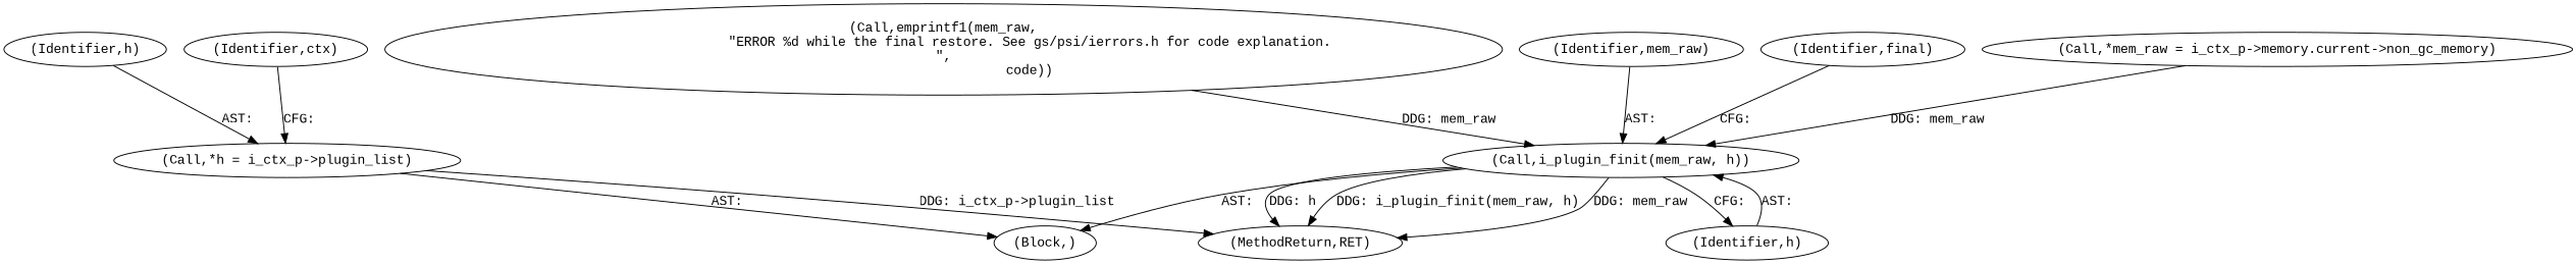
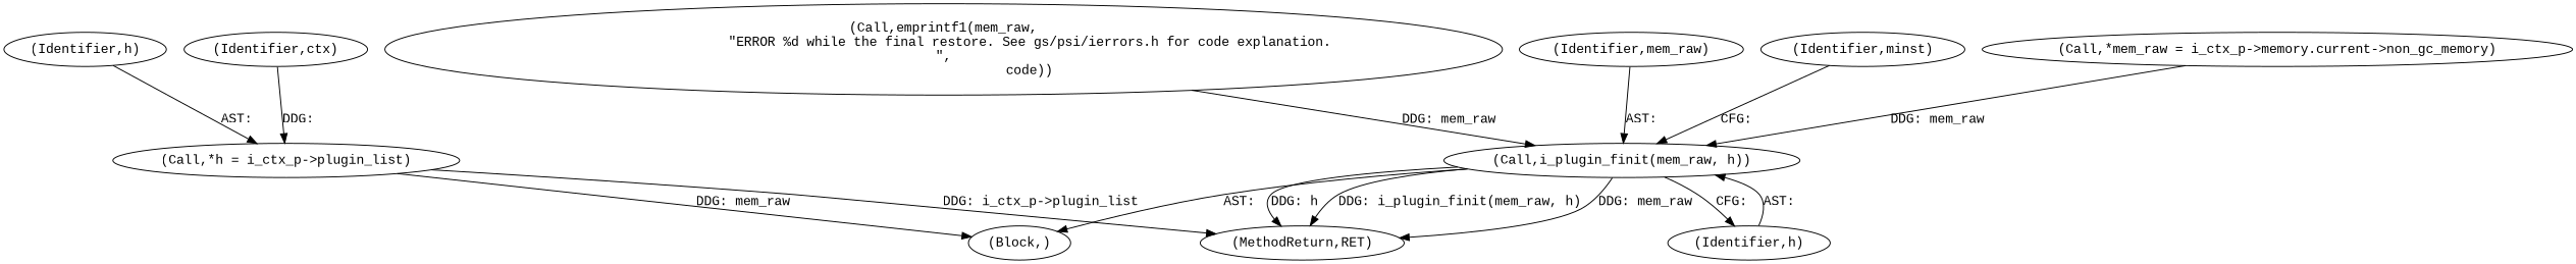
  digraph {
    fontname="Liberation Mono"
    node [fontname="Liberation Mono"]
    edge [fontname="Liberation Mono"]
    n1 [label="(Call,*h = i_ctx_p->plugin_list)"]
    n2 [label="(MethodReturn,RET)"]
    n3 [label="(Block,)"]
    n4 [label="(Call,i_plugin_finit(mem_raw, h))"]
    n5 [label="(Identifier,h)"]
-   n6 [label="(Identifier,final)"]
+   n6 [label="(Identifier,minst)"]
    n7 [label="(Call,*mem_raw = i_ctx_p->memory.current->non_gc_memory)"]
    n8 [label="(Identifier,h)"]
    n9 [label="(Identifier,ctx)"]
    n10 [label="(Call,emprintf1(mem_raw,\n                      \"ERROR %d while the final restore. See gs/psi/ierrors.h for code explanation.\n\",\n                      code))"]
    n11 [label="(Identifier,mem_raw)"]
    n1 -> n2 [label="DDG: i_ctx_p->plugin_list"]
-   n1 -> n3 [label="AST: "]
+   n1 -> n3 [label="DDG: mem_raw"]
    n4 -> n2 [label="DDG: i_plugin_finit(mem_raw, h)"]
    n4 -> n2 [label="DDG: mem_raw"]
    n4 -> n2 [label="DDG: h"]
    n4 -> n3 [label="AST: "]
    n4 -> n5 [label="CFG: "]
    n5 -> n4 [label="AST: "]
    n6 -> n4 [label="CFG: "]
    n7 -> n4 [label="DDG: mem_raw"]
    n8 -> n1 [label="AST: "]
-   n9 -> n1 [label="CFG: "]
+   n9 -> n1 [label="DDG: "]
    n10 -> n4 [label="DDG: mem_raw"]
    n11 -> n4 [label="AST: "]
  }
